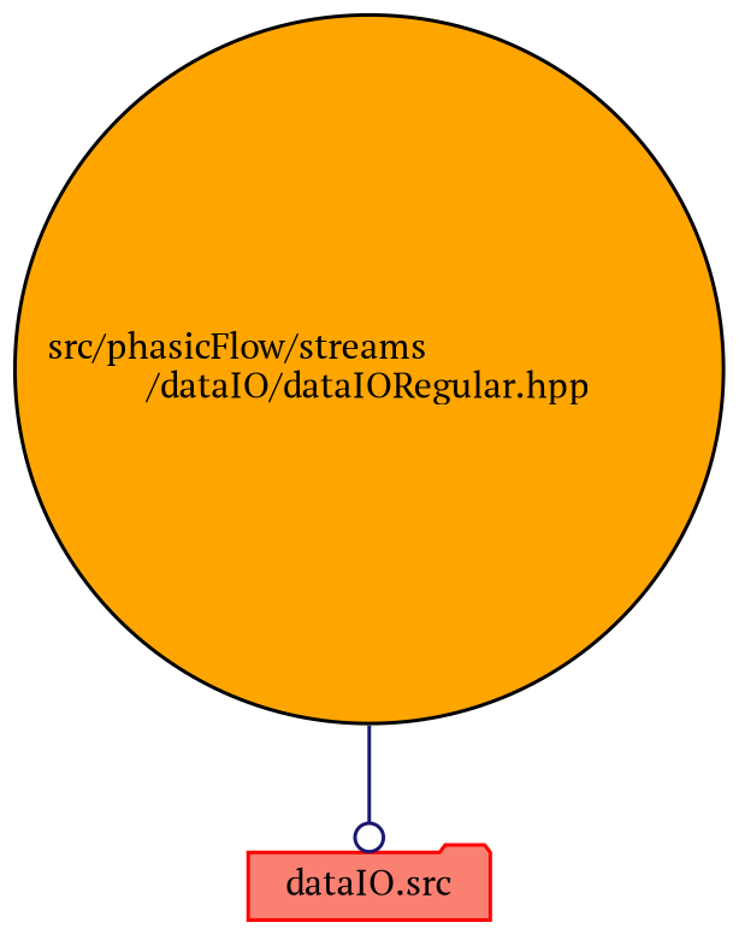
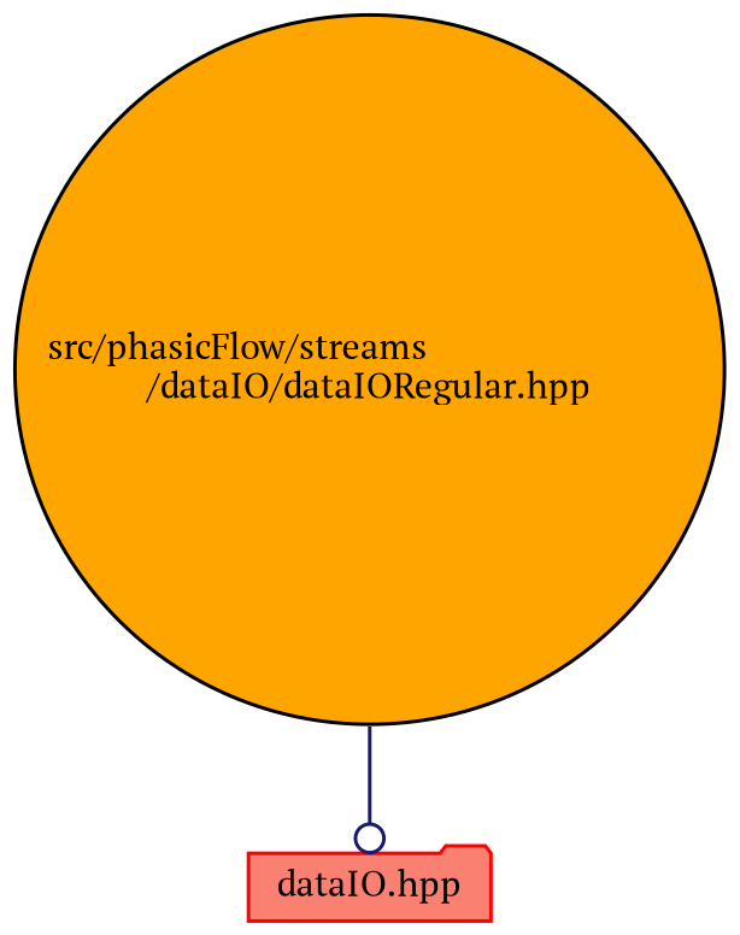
  digraph {
    fontname="PT Serif"
    node [fontname="PT Serif" fontsize=10 style=filled]
    n1 [color=black fillcolor=orange fontcolor=black height=0.2 label="src/phasicFlow/streams\l/dataIO/dataIORegular.hpp" shape=circle width=0.4]
-   n2 [color=red fillcolor=salmon height=0.2 label="dataIO.src" shape=folder width=0.4]
+   n2 [color=red fillcolor=salmon height=0.2 label="dataIO.hpp" shape=folder width=0.4]
    n1 -> n2 [color=midnightblue fontname="PT Serif" fontsize=10 labelfontname=Helvetica labelfontsize=10 style=solid arrowhead=odot]
  }
